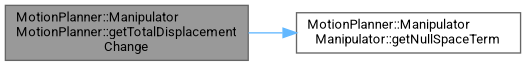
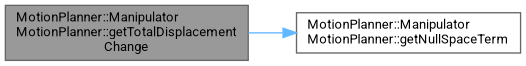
  digraph {
    rankdir=LR
    fontname=Roboto
    node [fontname=Roboto fontsize=10 shape=box style=filled]
    n1 [color=gray40 fillcolor=grey60 fontcolor=black height=0.2 label="MotionPlanner::Manipulator\lMotionPlanner::getTotalDisplacement\lChange" width=0.4]
-   n2 [color=grey40 fillcolor=white height=0.2 label="MotionPlanner::Manipulator\lManipulator::getNullSpaceTerm" width=0.4]
+   n2 [color=grey40 fillcolor=white height=0.2 label="MotionPlanner::Manipulator\lMotionPlanner::getNullSpaceTerm" width=0.4]
    n1 -> n2 [color=steelblue1 fontname=Roboto fontsize=10 labelfontname=Helvetica labelfontsize=10 style=solid]
  }
